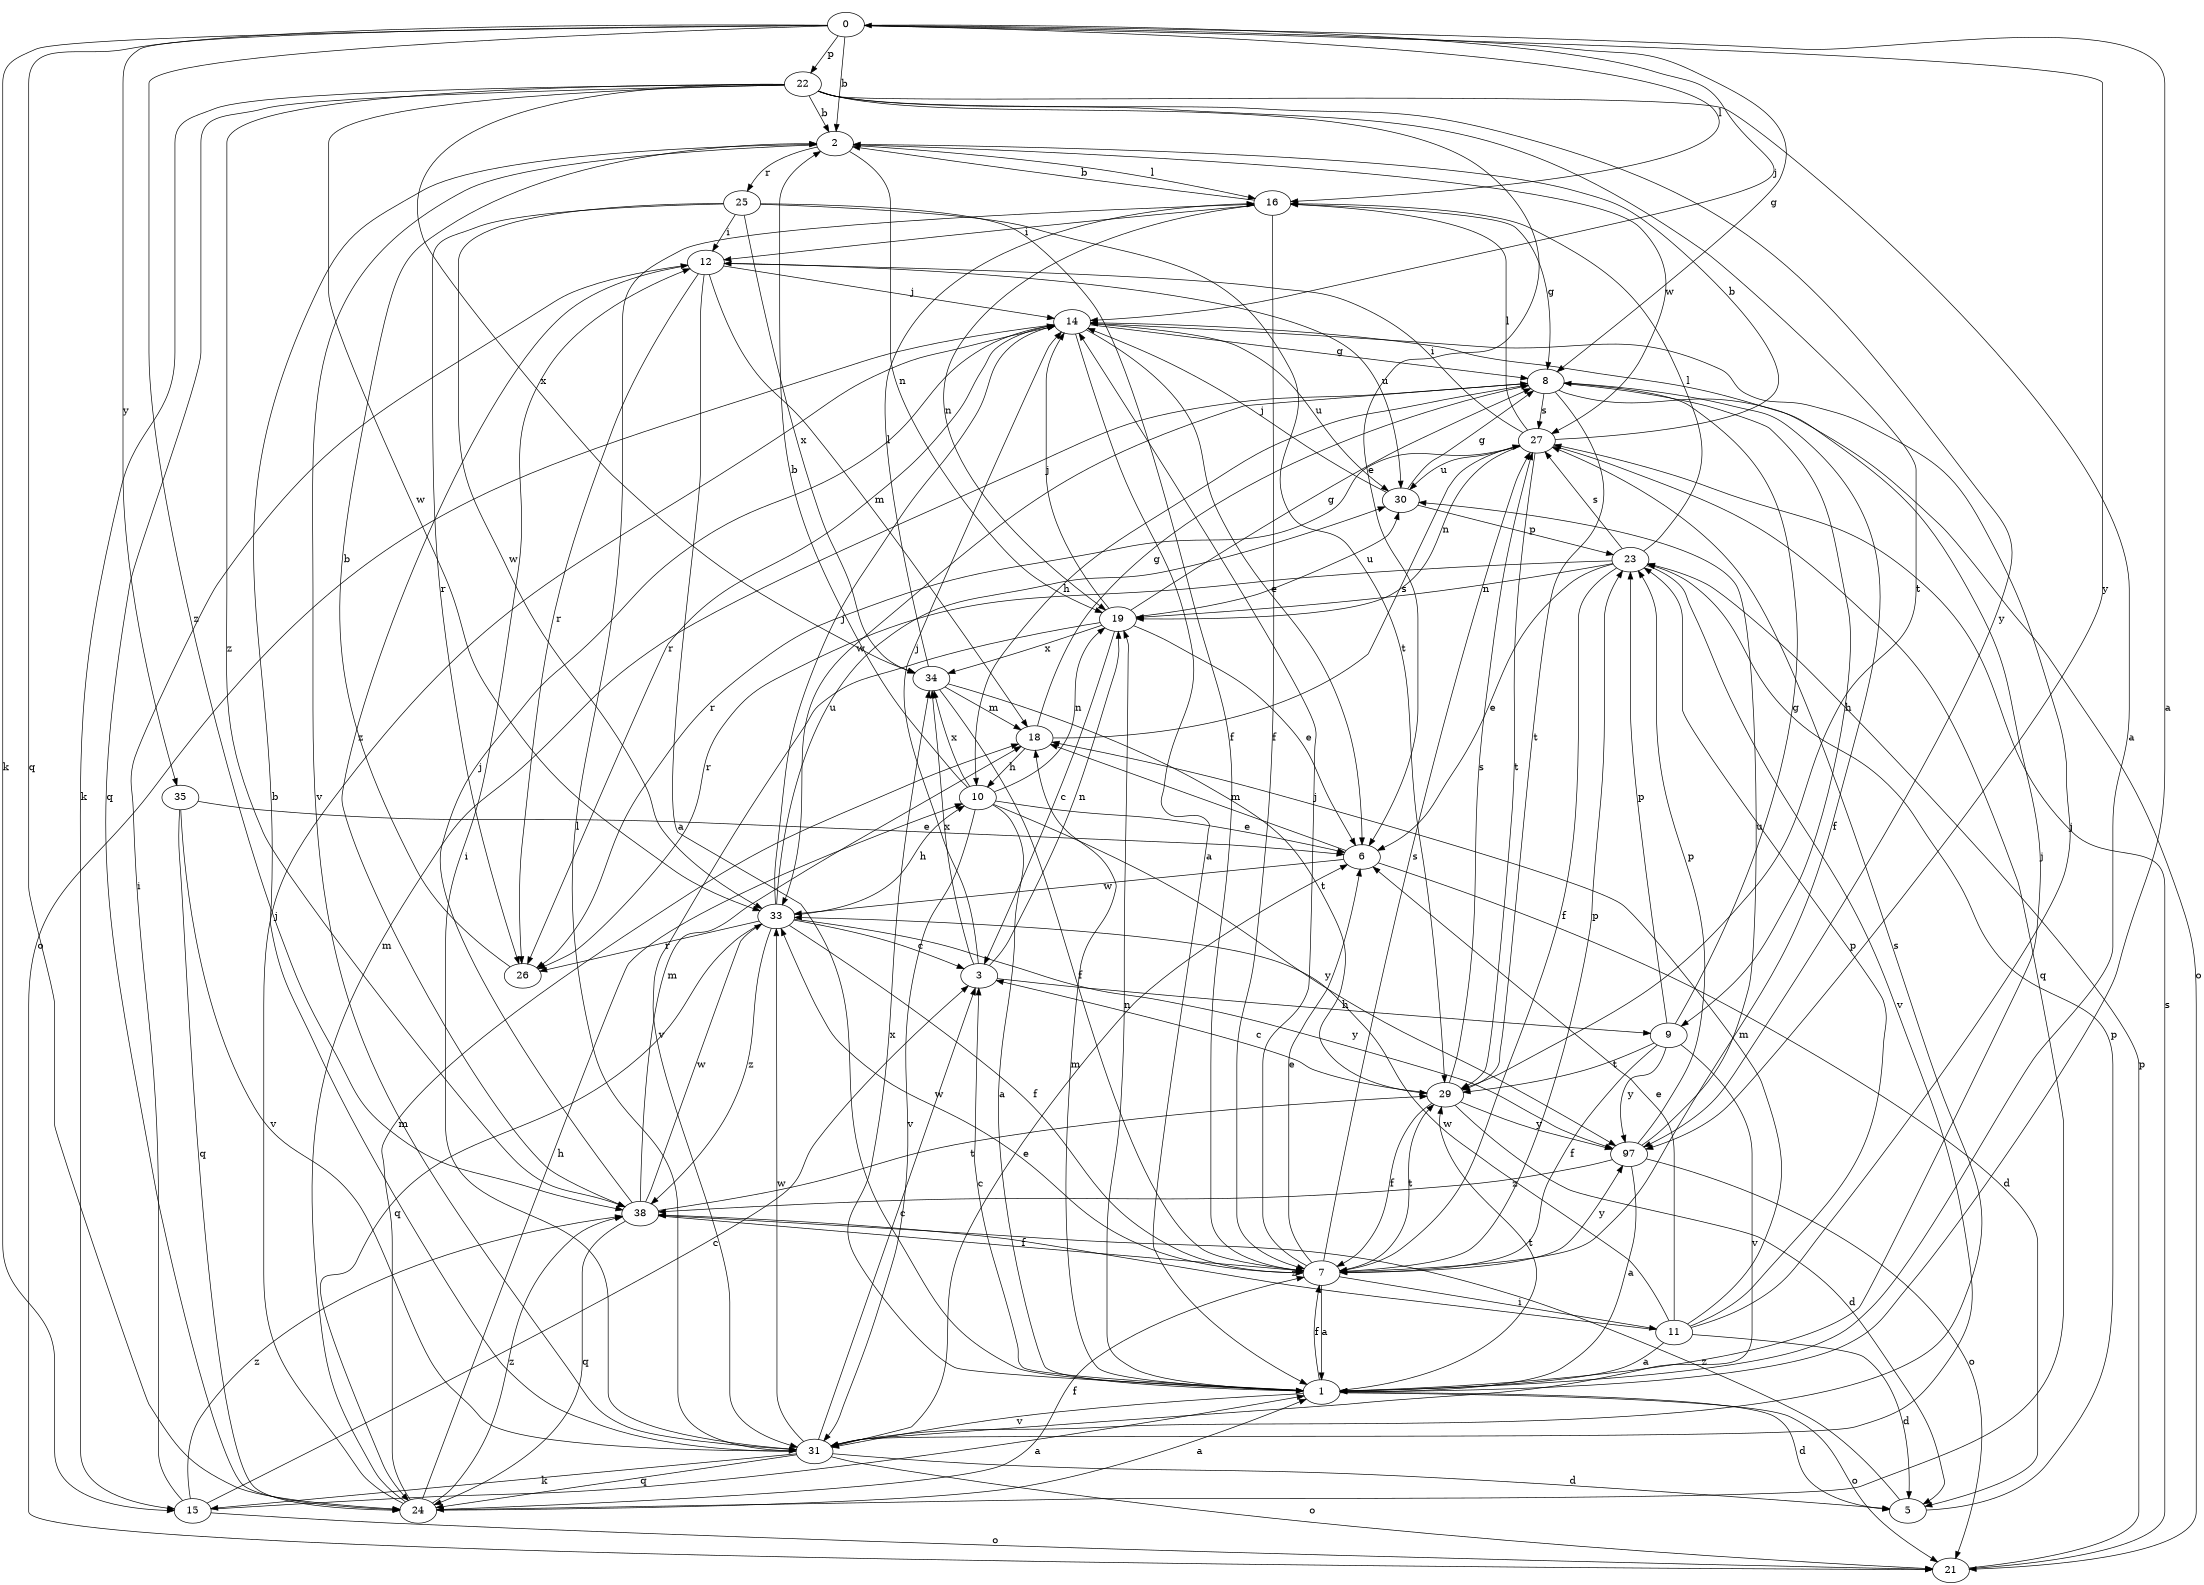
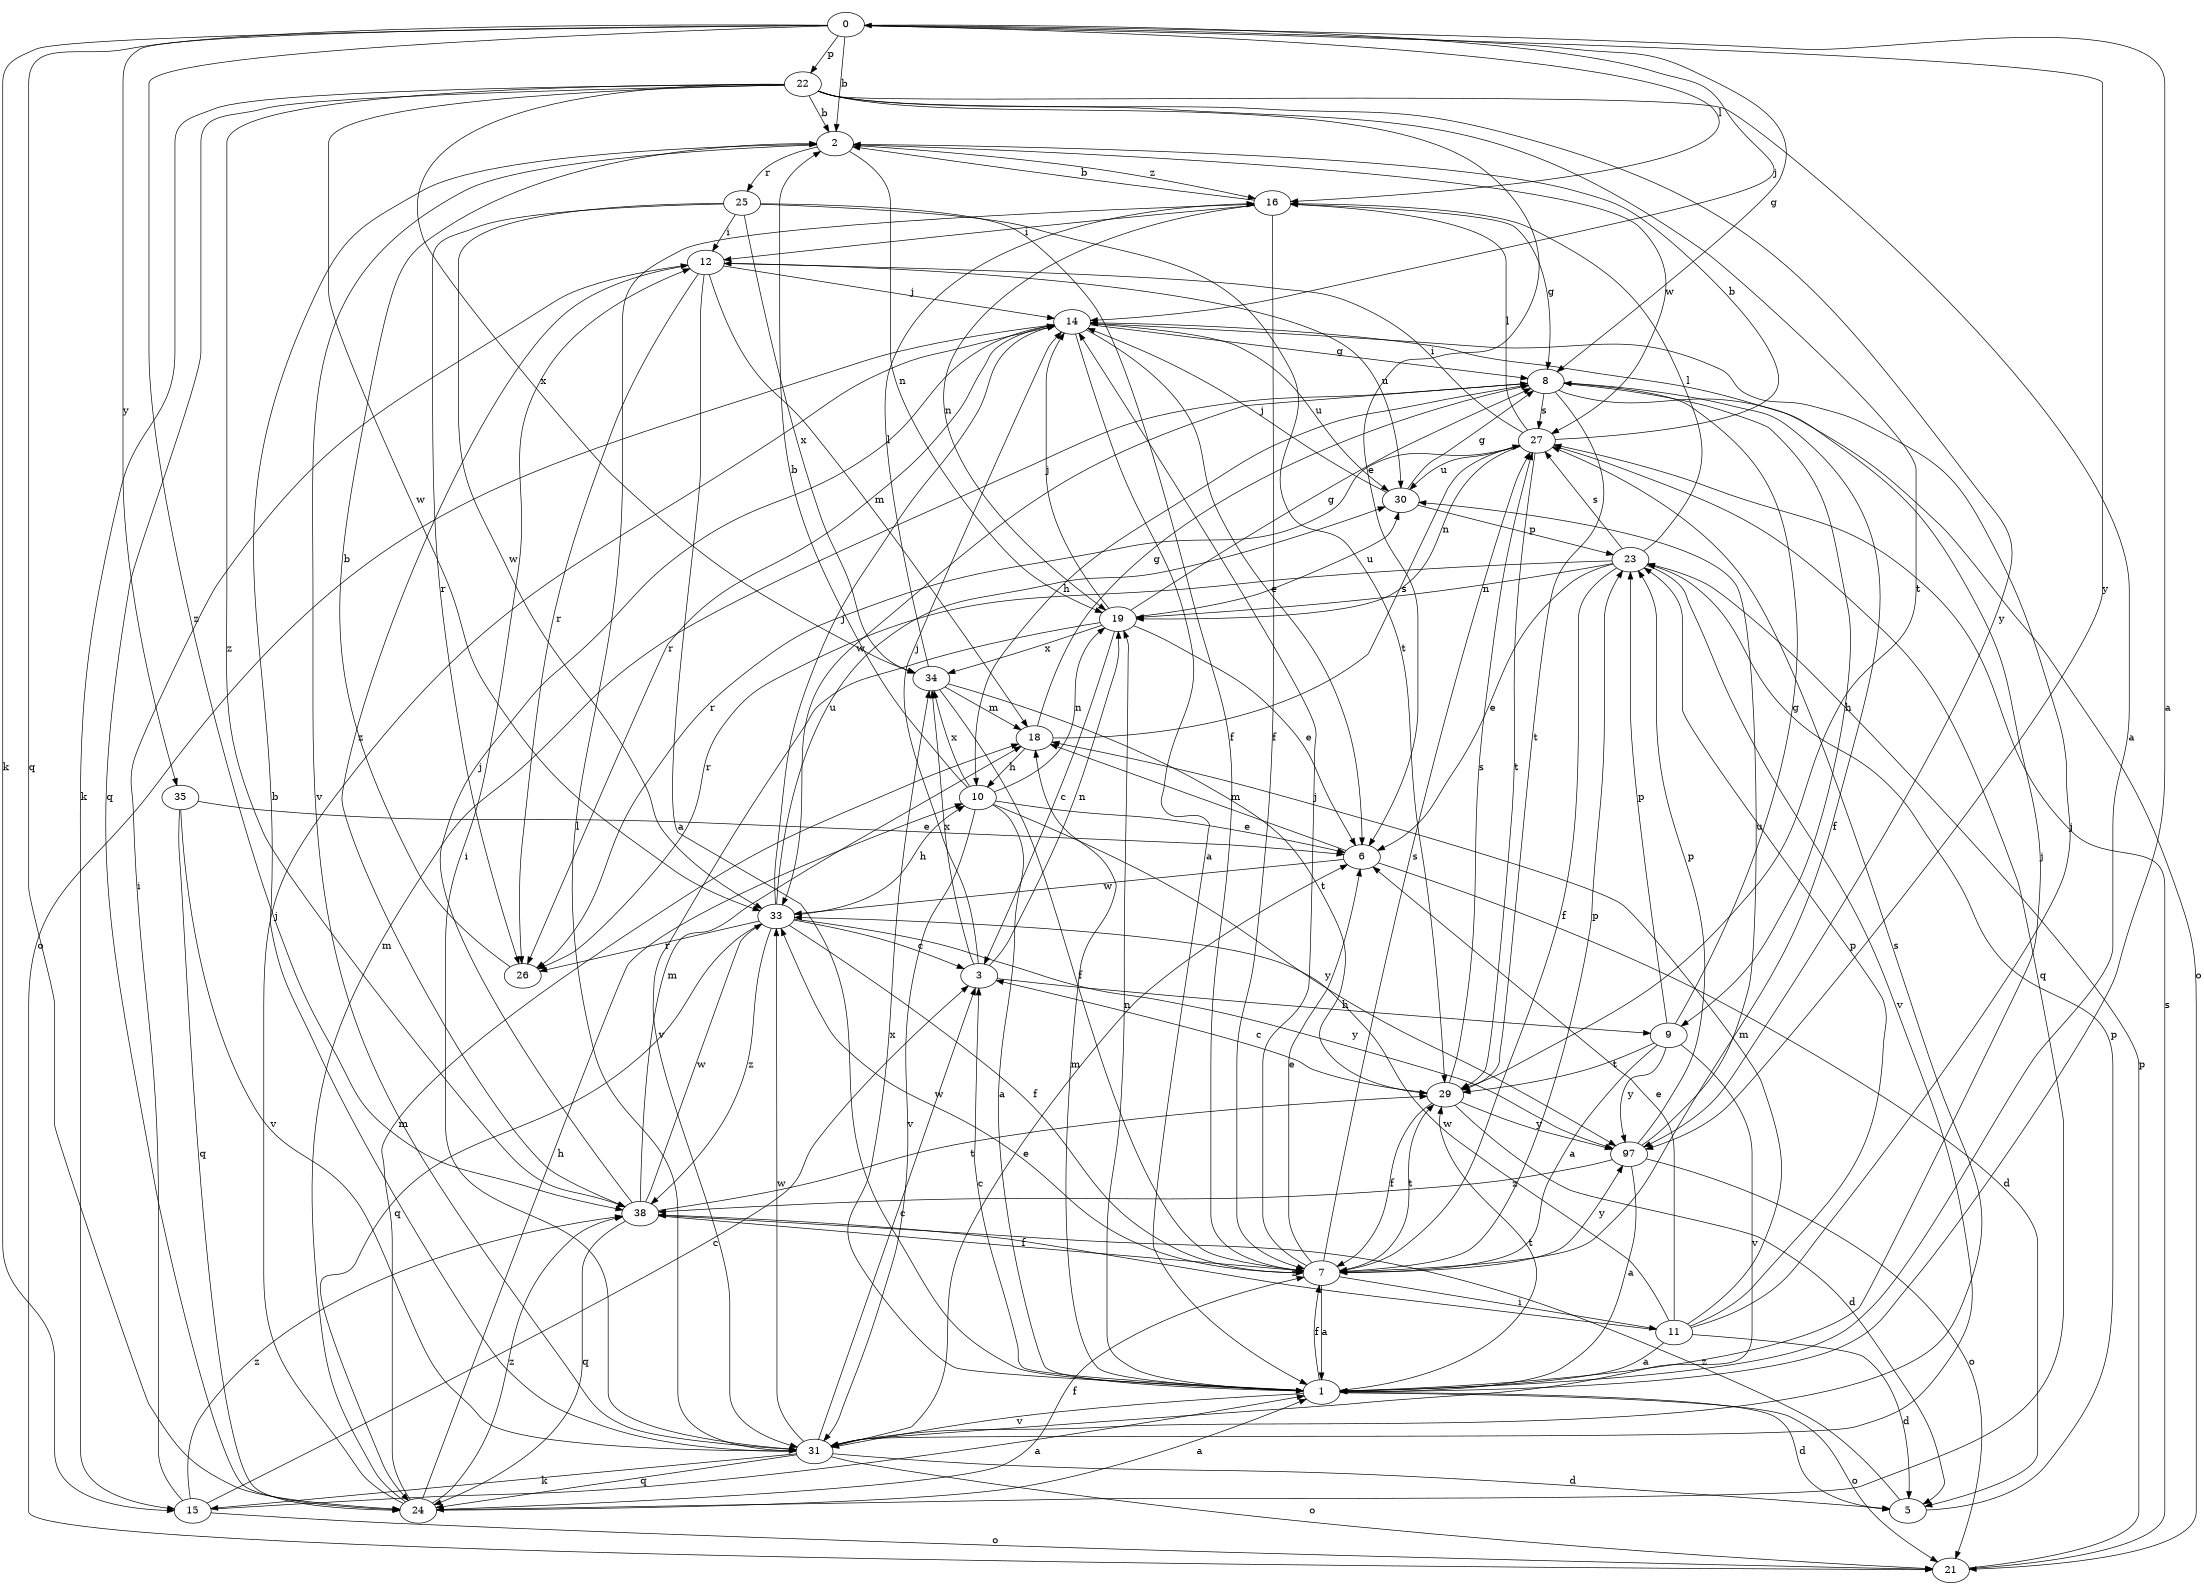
  strict digraph {
    0
    2
    8
    14
    15
    16
    22
    24
    35
    n10 [label=97]
    38
    19
    31
    25
    27
    7
    21
    29
    9
    33
    10
    1
    6
    26
    30
    3
    12
    34
    18
    23
    5
    11
    0 -> 2 [label=b]
    0 -> 8 [label=g]
    0 -> 14 [label=j]
    0 -> 15 [label=k]
    0 -> 16 [label=l]
    0 -> 22 [label=p]
    0 -> 24 [label=q]
    0 -> 35 [label=y]
    0 -> n10 [label=y]
    0 -> 38 [label=z]
-   2 -> 16 [label=l]
+   2 -> 16 [label=z]
    2 -> 19 [label=n]
    2 -> 31 [label=v]
    2 -> 25 [label=r]
    2 -> 27 [label=w]
    8 -> 27 [label=s]
    8 -> 7 [label=f]
    8 -> 21 [label=o]
    8 -> 29 [label=t]
    8 -> 9 [label=h]
    8 -> 33 [label=w]
    8 -> 10 [label=h]
    14 -> 8 [label=g]
    14 -> 21 [label=o]
    14 -> 1 [label=a]
    14 -> 6 [label=e]
    14 -> 26 [label=r]
    14 -> 30 [label=u]
    15 -> 38 [label=z]
    15 -> 21 [label=o]
    15 -> 1 [label=a]
    15 -> 3 [label=c]
    15 -> 12 [label=i]
    16 -> 2 [label=b]
    16 -> 8 [label=g]
    16 -> 19 [label=n]
    16 -> 7 [label=f]
    16 -> 12 [label=i]
    22 -> 2 [label=b]
    22 -> 15 [label=k]
    22 -> 24 [label=q]
    22 -> n10 [label=y]
    22 -> 38 [label=z]
    22 -> 29 [label=t]
    22 -> 33 [label=w]
    22 -> 1 [label=a]
    22 -> 6 [label=e]
    22 -> 34 [label=x]
    24 -> 8 [label=m]
    24 -> 14 [label=j]
    24 -> 38 [label=z]
    24 -> 7 [label=f]
    24 -> 10 [label=h]
    24 -> 1 [label=a]
    24 -> 18 [label=m]
    35 -> 24 [label=q]
    35 -> 31 [label=v]
    35 -> 6 [label=e]
    n10 -> 38 [label=z]
    n10 -> 21 [label=o]
    n10 -> 1 [label=a]
    n10 -> 30 [label=u]
    n10 -> 23 [label=p]
    38 -> 14 [label=j]
    38 -> 24 [label=q]
    38 -> 7 [label=f]
    38 -> 29 [label=t]
    38 -> 33 [label=w]
    38 -> 18 [label=m]
    19 -> 8 [label=g]
    19 -> 14 [label=j]
    19 -> 31 [label=v]
    19 -> 6 [label=e]
    19 -> 30 [label=u]
    19 -> 3 [label=c]
    19 -> 34 [label=x]
    31 -> 2 [label=b]
    31 -> 15 [label=k]
    31 -> 16 [label=l]
    31 -> 24 [label=q]
    31 -> 27 [label=s]
    31 -> 21 [label=o]
    31 -> 33 [label=w]
    31 -> 6 [label=e]
    31 -> 3 [label=c]
    31 -> 12 [label=i]
    31 -> 5 [label=d]
    25 -> 7 [label=f]
    25 -> 29 [label=t]
    25 -> 33 [label=w]
    25 -> 26 [label=r]
    25 -> 12 [label=i]
    25 -> 34 [label=x]
    27 -> 2 [label=b]
    27 -> 16 [label=l]
    27 -> 24 [label=q]
    27 -> 19 [label=n]
    27 -> 29 [label=t]
    27 -> 26 [label=r]
    27 -> 30 [label=u]
    27 -> 12 [label=i]
    7 -> 14 [label=j]
    7 -> n10 [label=y]
    7 -> 27 [label=s]
    7 -> 29 [label=t]
    7 -> 33 [label=w]
    7 -> 1 [label=a]
    7 -> 6 [label=e]
    7 -> 23 [label=p]
    7 -> 11 [label=i]
    21 -> 27 [label=s]
    21 -> 23 [label=p]
    29 -> n10 [label=y]
    29 -> 27 [label=s]
    29 -> 7 [label=f]
    29 -> 3 [label=c]
    29 -> 5 [label=d]
    9 -> 8 [label=g]
    9 -> n10 [label=y]
    9 -> 31 [label=v]
-   9 -> 7 [label=f]
+   9 -> 7 [label=a]
    9 -> 29 [label=t]
    9 -> 23 [label=p]
    33 -> 14 [label=j]
    33 -> 24 [label=q]
    33 -> n10 [label=y]
    33 -> 38 [label=z]
    33 -> 7 [label=f]
    33 -> 10 [label=h]
    33 -> 26 [label=r]
    33 -> 30 [label=u]
    33 -> 3 [label=c]
    10 -> 2 [label=b]
    10 -> n10 [label=y]
    10 -> 19 [label=n]
    10 -> 31 [label=v]
    10 -> 1 [label=a]
    10 -> 6 [label=e]
    10 -> 34 [label=x]
    1 -> 0 [label=a]
    1 -> 14 [label=j]
    1 -> 19 [label=n]
    1 -> 31 [label=v]
    1 -> 7 [label=f]
    1 -> 21 [label=o]
    1 -> 29 [label=t]
    1 -> 3 [label=c]
    1 -> 34 [label=x]
    1 -> 18 [label=m]
    1 -> 5 [label=d]
    6 -> 33 [label=w]
    6 -> 18 [label=m]
    6 -> 5 [label=d]
    26 -> 2 [label=b]
    30 -> 8 [label=g]
    30 -> 14 [label=j]
    30 -> 23 [label=p]
    3 -> 14 [label=j]
    3 -> 19 [label=n]
    3 -> 9 [label=h]
    3 -> 34 [label=x]
    12 -> 14 [label=j]
    12 -> 38 [label=z]
    12 -> 1 [label=a]
    12 -> 26 [label=r]
    12 -> 30 [label=u]
    12 -> 18 [label=m]
    34 -> 16 [label=l]
    34 -> 7 [label=f]
    34 -> 29 [label=t]
    34 -> 18 [label=m]
    18 -> 8 [label=g]
    18 -> 27 [label=s]
    18 -> 10 [label=h]
    23 -> 16 [label=l]
    23 -> 19 [label=n]
    23 -> 31 [label=v]
    23 -> 27 [label=s]
    23 -> 7 [label=f]
    23 -> 6 [label=e]
    23 -> 26 [label=r]
    5 -> 38 [label=z]
    5 -> 23 [label=p]
    11 -> 14 [label=j]
    11 -> 38 [label=z]
    11 -> 33 [label=w]
    11 -> 1 [label=a]
    11 -> 6 [label=e]
    11 -> 18 [label=m]
    11 -> 23 [label=p]
    11 -> 5 [label=d]
  }
